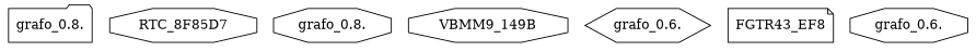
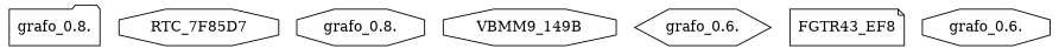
  strict graph {
    node [shape=octagon]
    n1 [label="grafo_0.8." shape=folder]
-   n2 [label=RTC_8F85D7]
+   n2 [label=RTC_7F85D7]
    n3 [label="grafo_0.8."]
    n4 [label=VBMM9_149B]
    n5 [label="grafo_0.6." shape=hexagon]
    n6 [label=FGTR43_EF8 shape=note]
    n7 [label="grafo_0.6."]
  }
